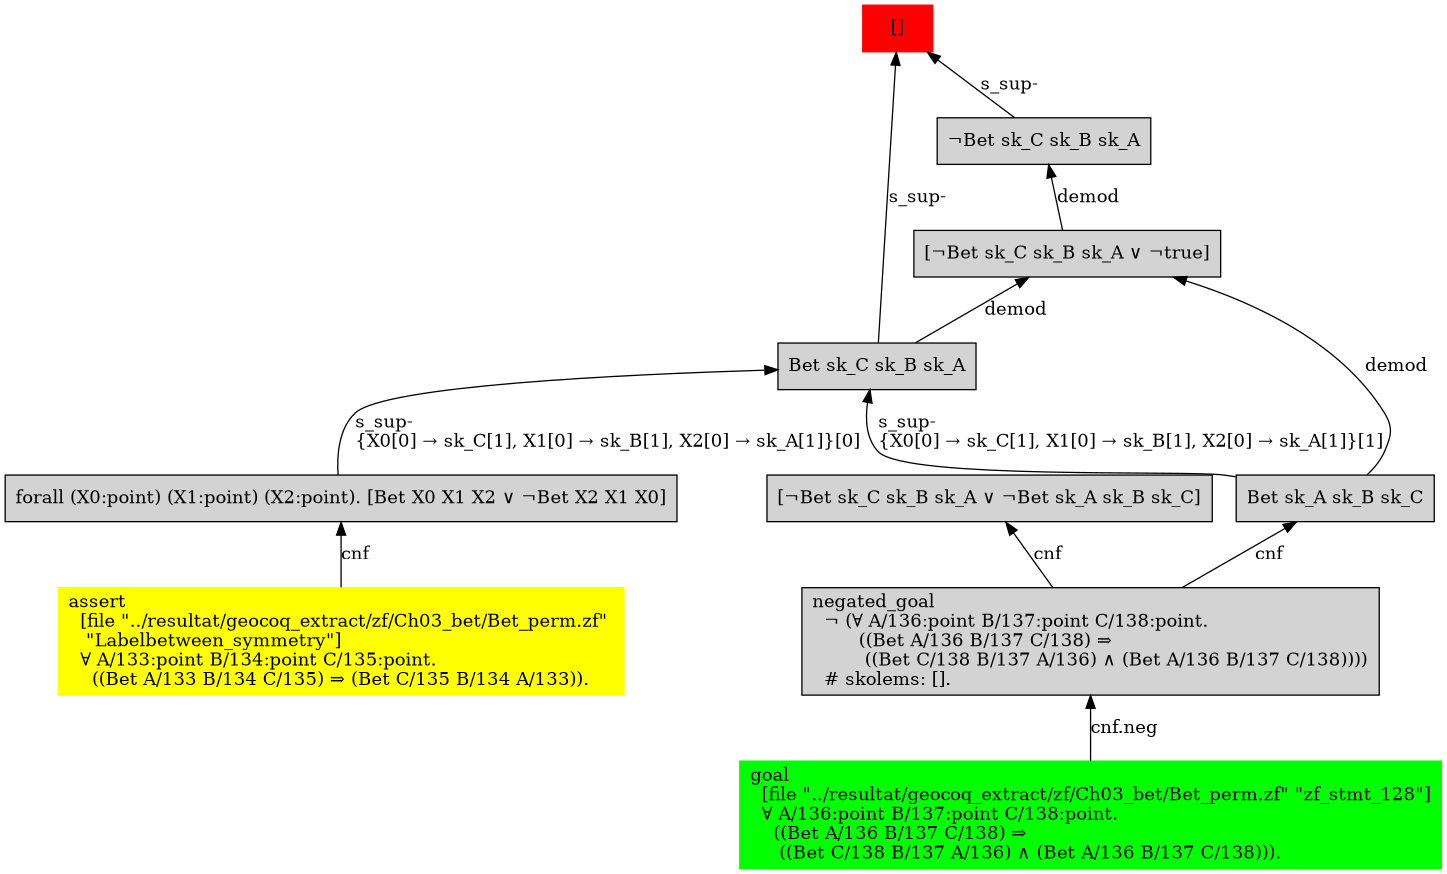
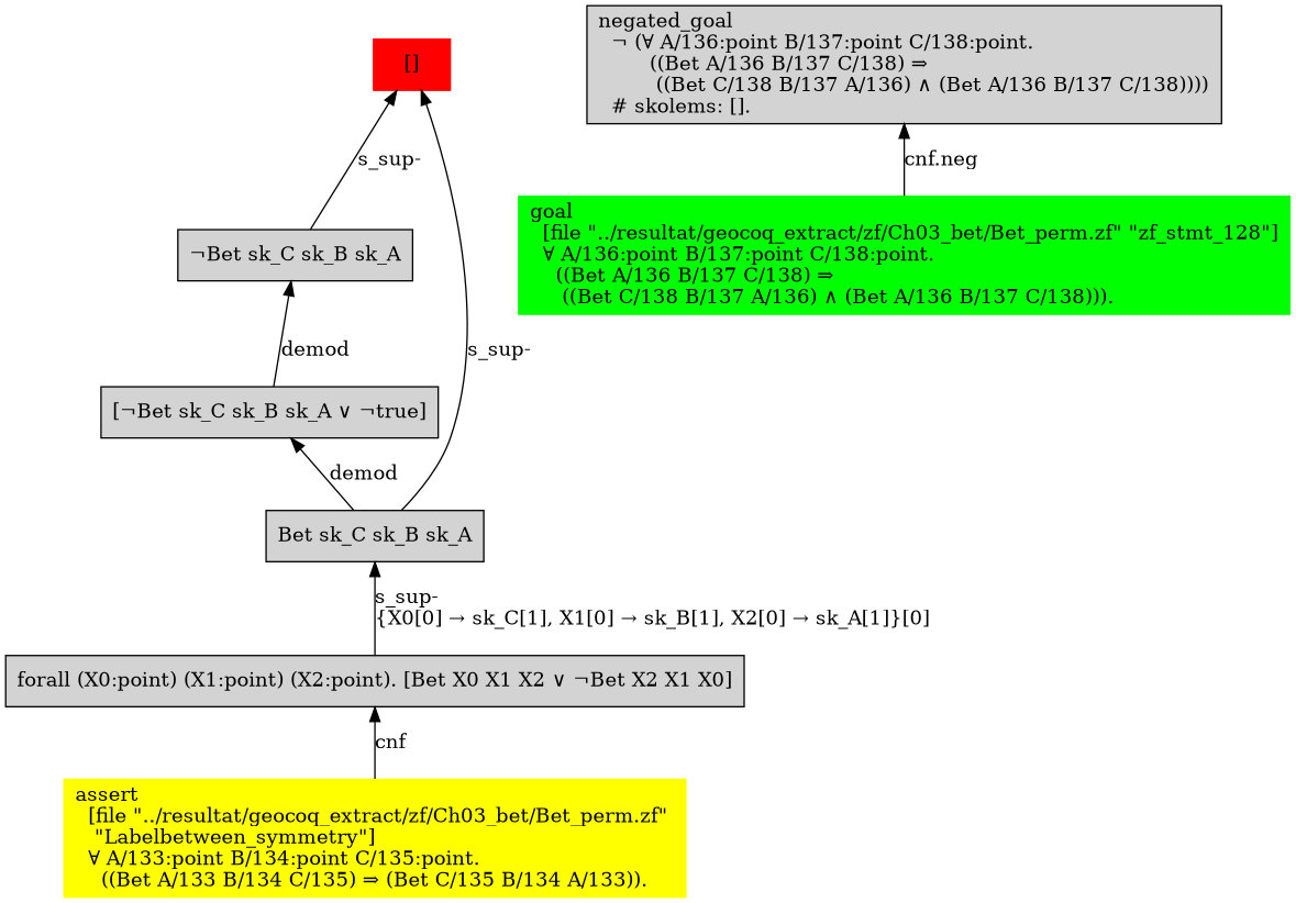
  digraph {
    node [shape=box style=filled]
    edge [dir=back]
    n1 [color=red label="[]"]
    n2 [label="¬Bet sk_C sk_B sk_A\l"]
    n3 [label="Bet sk_C sk_B sk_A\l"]
    n4 [label="[¬Bet sk_C sk_B sk_A ∨ ¬true]\l"]
-   n5 [label="Bet sk_A sk_B sk_C\l"]
    n6 [label="forall (X0:point) (X1:point) (X2:point). [Bet X0 X1 X2 ∨ ¬Bet X2 X1 X0]\l"]
    n7 [label="negated_goal\l  ¬ (∀ A/136:point B/137:point C/138:point.\l        ((Bet A/136 B/137 C/138) ⇒\l         ((Bet C/138 B/137 A/136) ∧ (Bet A/136 B/137 C/138))))\l  # skolems: [].\l"]
-   n8 [label="[¬Bet sk_C sk_B sk_A ∨ ¬Bet sk_A sk_B sk_C]\l"]
    n9 [color=green label="goal\l  [file \"../resultat/geocoq_extract/zf/Ch03_bet/Bet_perm.zf\" \"zf_stmt_128\"]\l  ∀ A/136:point B/137:point C/138:point.\l    ((Bet A/136 B/137 C/138) ⇒\l     ((Bet C/138 B/137 A/136) ∧ (Bet A/136 B/137 C/138))).\l"]
    n10 [color=yellow label="assert\l  [file \"../resultat/geocoq_extract/zf/Ch03_bet/Bet_perm.zf\" \l   \"Labelbetween_symmetry\"]\l  ∀ A/133:point B/134:point C/135:point.\l    ((Bet A/133 B/134 C/135) ⇒ (Bet C/135 B/134 A/133)).\l"]
    n1 -> n2 [label="s_sup-\l"]
    n1 -> n3 [label="s_sup-\l"]
    n2 -> n4 [label=demod]
-   n3 -> n5 [label="s_sup-\l\{X0[0] → sk_C[1], X1[0] → sk_B[1], X2[0] → sk_A[1]\}[1]\l"]
    n3 -> n6 [label="s_sup-\l\{X0[0] → sk_C[1], X1[0] → sk_B[1], X2[0] → sk_A[1]\}[0]\l"]
    n4 -> n3 [label=demod]
-   n4 -> n5 [label=demod]
-   n5 -> n7 [label=cnf]
    n6 -> n10 [label=cnf]
    n7 -> n9 [label="cnf.neg"]
-   n8 -> n7 [label=cnf]
  }
